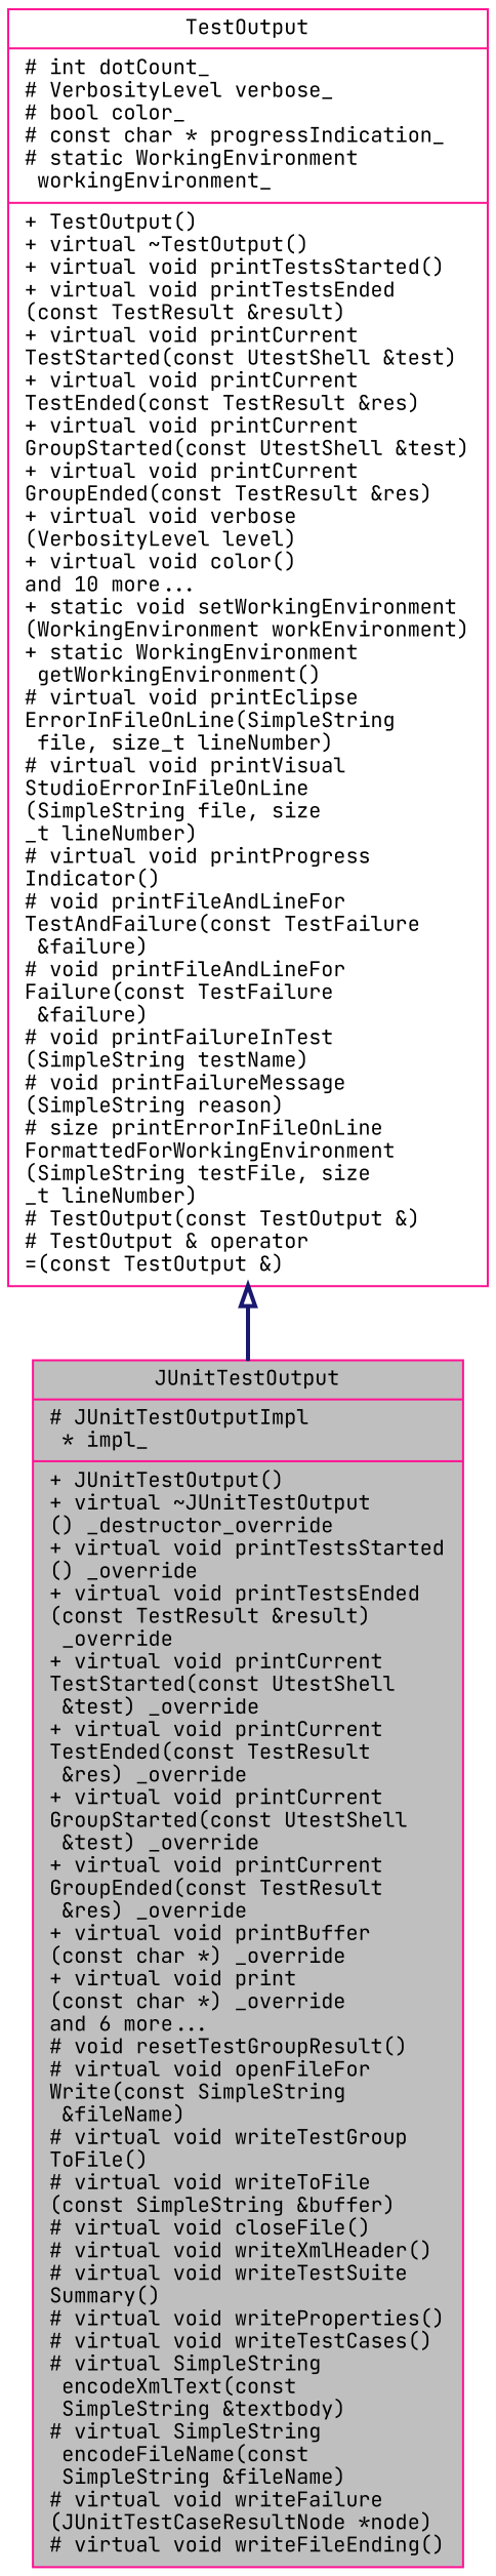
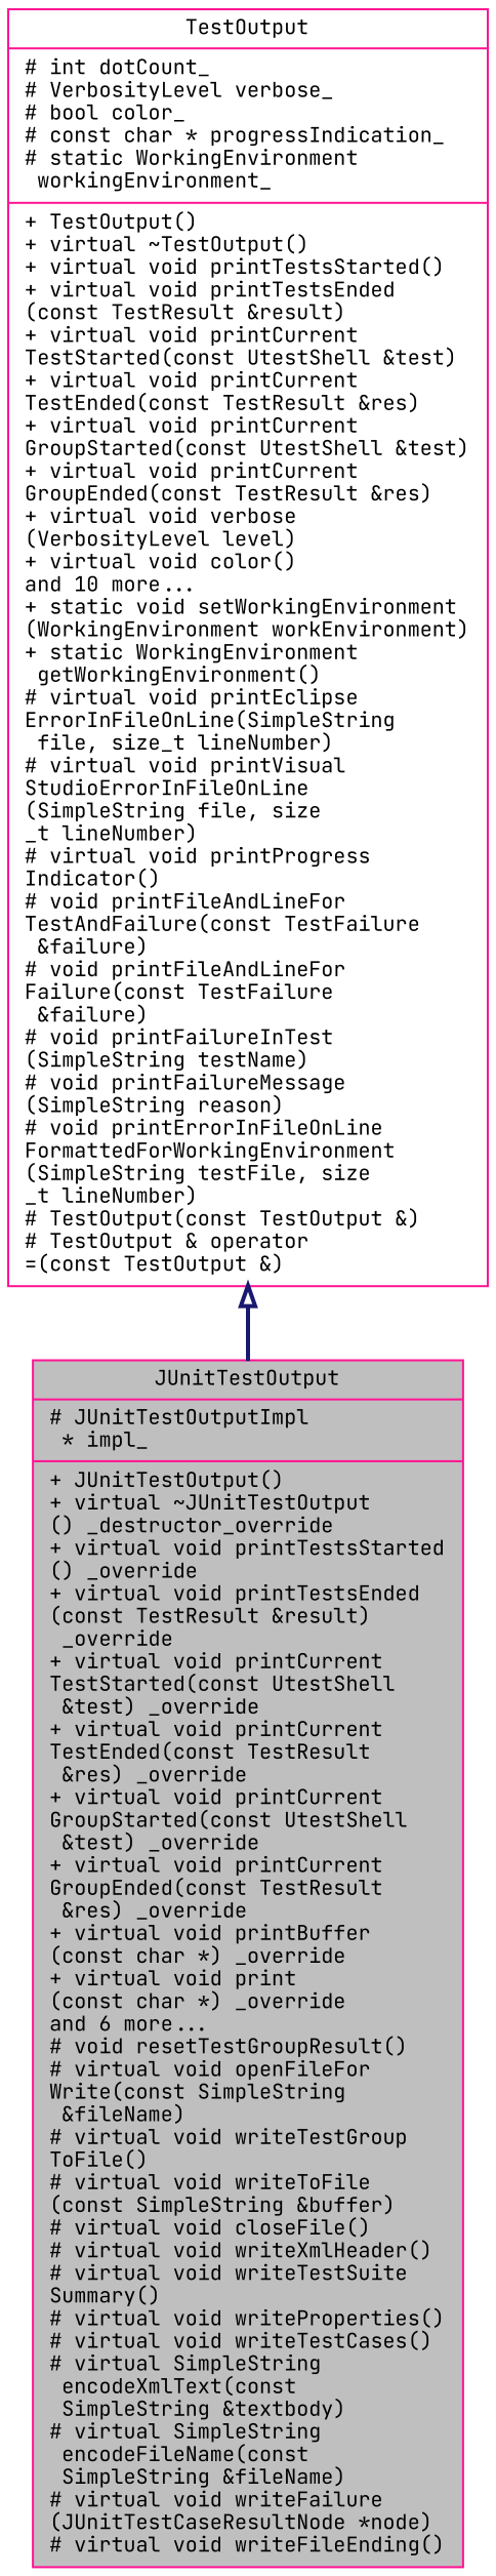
  digraph {
    fontname="JetBrains Mono"
    node [color=deeppink fontname="JetBrains Mono" fontsize=10 shape=record style=filled]
    n1 [fillcolor=grey75 fontcolor=black height=0.2 label="{JUnitTestOutput\n|# JUnitTestOutputImpl\l * impl_\l|+  JUnitTestOutput()\l+ virtual ~JUnitTestOutput\l() _destructor_override\l+ virtual void printTestsStarted\l() _override\l+ virtual void printTestsEnded\l(const TestResult &result)\l _override\l+ virtual void printCurrent\lTestStarted(const UtestShell\l &test) _override\l+ virtual void printCurrent\lTestEnded(const TestResult\l &res) _override\l+ virtual void printCurrent\lGroupStarted(const UtestShell\l &test) _override\l+ virtual void printCurrent\lGroupEnded(const TestResult\l &res) _override\l+ virtual void printBuffer\l(const char *) _override\l+ virtual void print\l(const char *) _override\land 6 more...\l# void resetTestGroupResult()\l# virtual void openFileFor\lWrite(const SimpleString\l &fileName)\l# virtual void writeTestGroup\lToFile()\l# virtual void writeToFile\l(const SimpleString &buffer)\l# virtual void closeFile()\l# virtual void writeXmlHeader()\l# virtual void writeTestSuite\lSummary()\l# virtual void writeProperties()\l# virtual void writeTestCases()\l# virtual SimpleString\l encodeXmlText(const\l SimpleString &textbody)\l# virtual SimpleString\l encodeFileName(const\l SimpleString &fileName)\l# virtual void writeFailure\l(JUnitTestCaseResultNode *node)\l# virtual void writeFileEnding()\l}" width=0.4]
-   n2 [fillcolor=white height=0.2 label="{TestOutput\n|# int dotCount_\l# VerbosityLevel verbose_\l# bool color_\l# const char * progressIndication_\l# static WorkingEnvironment\l workingEnvironment_\l|+  TestOutput()\l+ virtual ~TestOutput()\l+ virtual void printTestsStarted()\l+ virtual void printTestsEnded\l(const TestResult &result)\l+ virtual void printCurrent\lTestStarted(const UtestShell &test)\l+ virtual void printCurrent\lTestEnded(const TestResult &res)\l+ virtual void printCurrent\lGroupStarted(const UtestShell &test)\l+ virtual void printCurrent\lGroupEnded(const TestResult &res)\l+ virtual void verbose\l(VerbosityLevel level)\l+ virtual void color()\land 10 more...\l+ static void setWorkingEnvironment\l(WorkingEnvironment workEnvironment)\l+ static WorkingEnvironment\l getWorkingEnvironment()\l# virtual void printEclipse\lErrorInFileOnLine(SimpleString\l file, size_t lineNumber)\l# virtual void printVisual\lStudioErrorInFileOnLine\l(SimpleString file, size\l_t lineNumber)\l# virtual void printProgress\lIndicator()\l# void printFileAndLineFor\lTestAndFailure(const TestFailure\l &failure)\l# void printFileAndLineFor\lFailure(const TestFailure\l &failure)\l# void printFailureInTest\l(SimpleString testName)\l# void printFailureMessage\l(SimpleString reason)\l# size printErrorInFileOnLine\lFormattedForWorkingEnvironment\l(SimpleString testFile, size\l_t lineNumber)\l#  TestOutput(const TestOutput &)\l# TestOutput & operator\l=(const TestOutput &)\l}" width=0.4]
+   n2 [fillcolor=white height=0.2 label="{TestOutput\n|# int dotCount_\l# VerbosityLevel verbose_\l# bool color_\l# const char * progressIndication_\l# static WorkingEnvironment\l workingEnvironment_\l|+  TestOutput()\l+ virtual ~TestOutput()\l+ virtual void printTestsStarted()\l+ virtual void printTestsEnded\l(const TestResult &result)\l+ virtual void printCurrent\lTestStarted(const UtestShell &test)\l+ virtual void printCurrent\lTestEnded(const TestResult &res)\l+ virtual void printCurrent\lGroupStarted(const UtestShell &test)\l+ virtual void printCurrent\lGroupEnded(const TestResult &res)\l+ virtual void verbose\l(VerbosityLevel level)\l+ virtual void color()\land 10 more...\l+ static void setWorkingEnvironment\l(WorkingEnvironment workEnvironment)\l+ static WorkingEnvironment\l getWorkingEnvironment()\l# virtual void printEclipse\lErrorInFileOnLine(SimpleString\l file, size_t lineNumber)\l# virtual void printVisual\lStudioErrorInFileOnLine\l(SimpleString file, size\l_t lineNumber)\l# virtual void printProgress\lIndicator()\l# void printFileAndLineFor\lTestAndFailure(const TestFailure\l &failure)\l# void printFileAndLineFor\lFailure(const TestFailure\l &failure)\l# void printFailureInTest\l(SimpleString testName)\l# void printFailureMessage\l(SimpleString reason)\l# void printErrorInFileOnLine\lFormattedForWorkingEnvironment\l(SimpleString testFile, size\l_t lineNumber)\l#  TestOutput(const TestOutput &)\l# TestOutput & operator\l=(const TestOutput &)\l}" width=0.4]
    n2 -> n1 [arrowtail=onormal color=midnightblue dir=back fontname="JetBrains Mono" fontsize=10 labelfontname=Helvetica labelfontsize=10 style=bold]
  }
